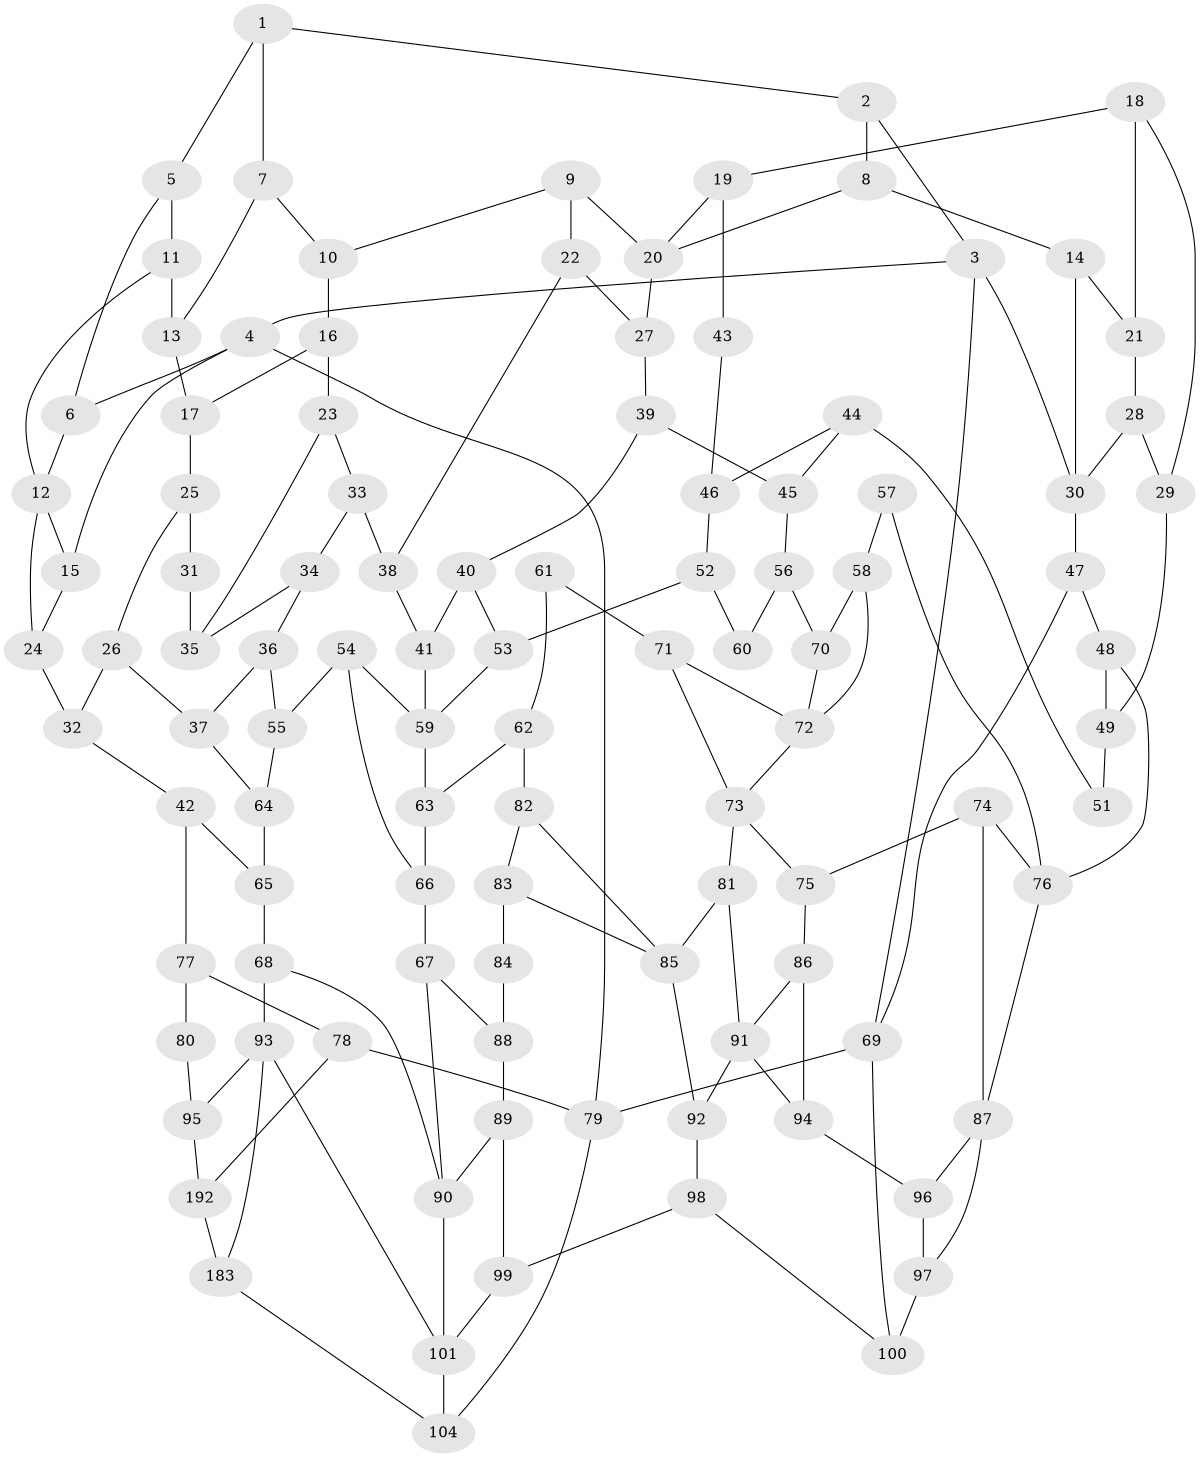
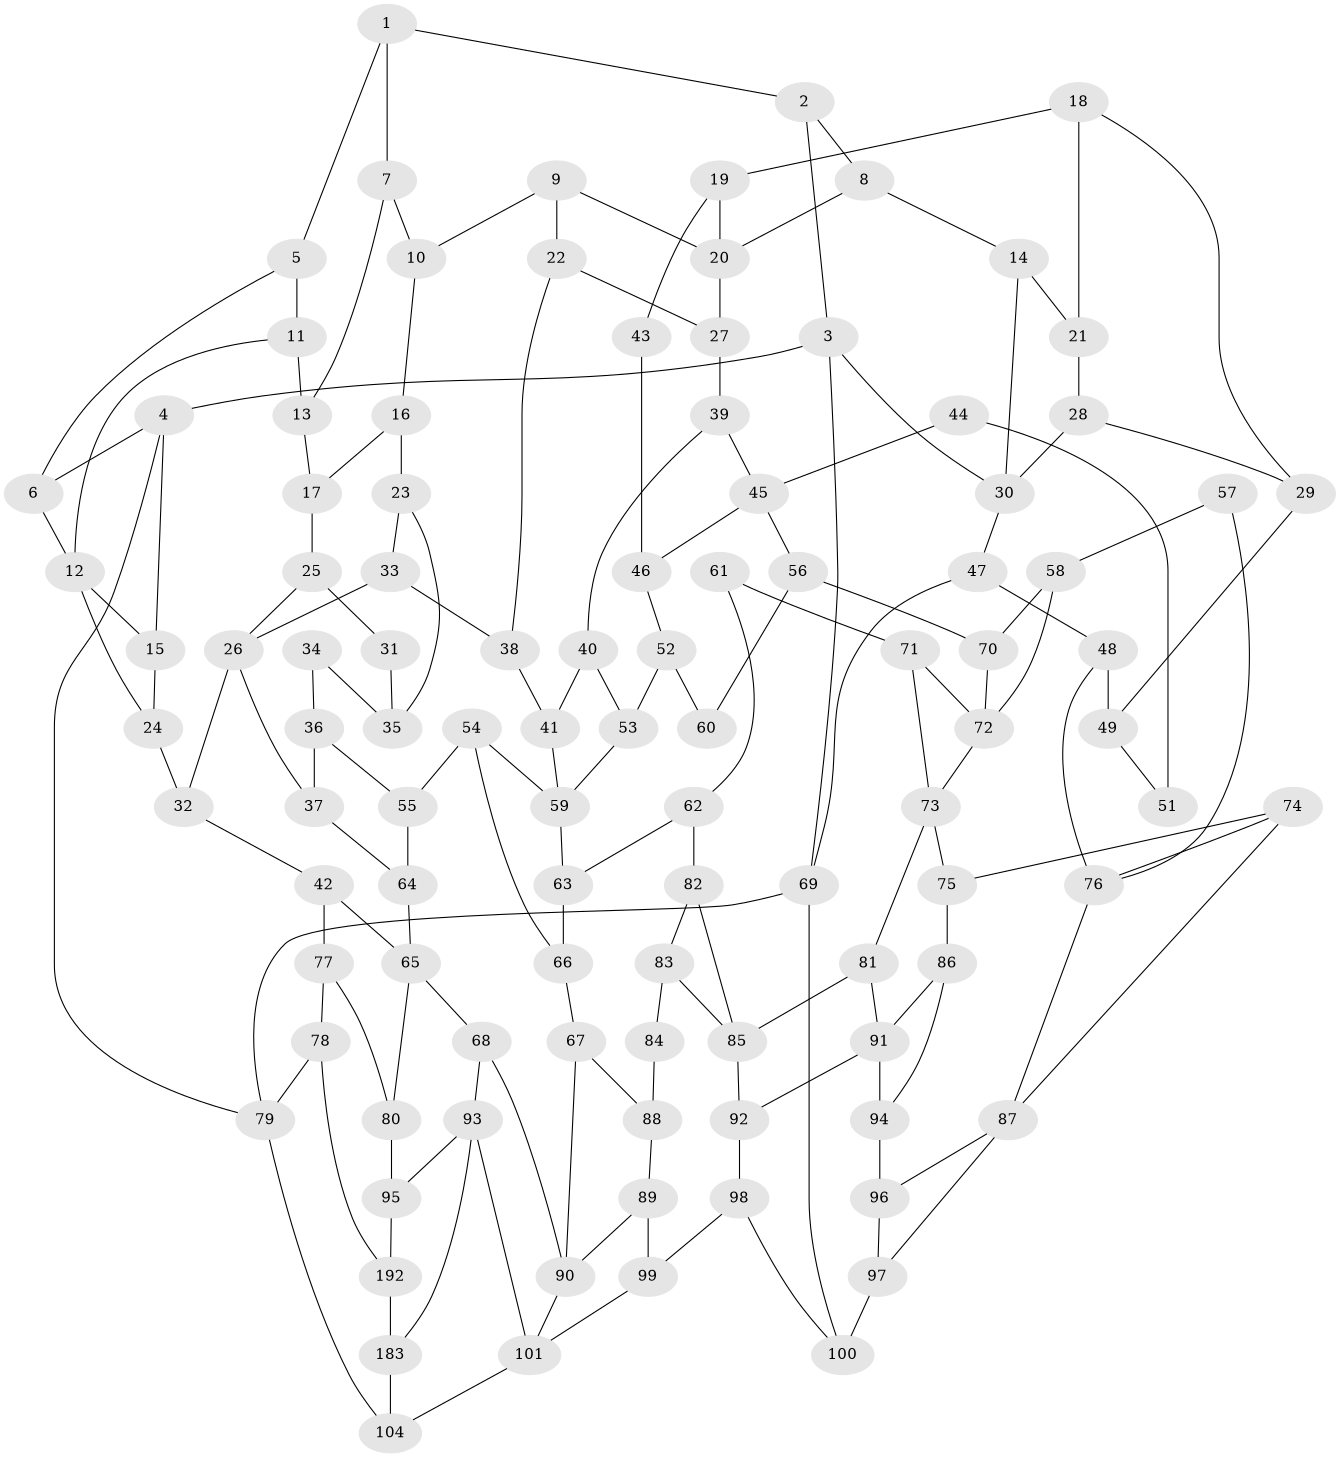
  graph {
    node [color=gray90 style=filled]
    edge [weight=1.0]
    1
    2
    5
    7
    3
    8
    6
    11
    10
    13
    4
    30
    69
    14
    20
    15
    79
    47
    100
    12
    24
    104
    16
    17
    21
    27
    9
    22
    38
    23
    32
    25
    28
    33
    35
    26
    31
    18
    19
    29
    43
    49
    46
    39
    41
    34
    42
    37
    64
    40
    45
    51
    48
    65
    77
    36
    55
    59
    53
    63
    68
    80
    78
    52
    44
    56
    60
    70
    76
    87
    57
    58
    54
    66
    67
    72
    73
    61
    62
    71
    82
    85
    83
    90
    93
    95
    88
    89
    101
    n90 [label=183]
    75
    81
    86
    91
    74
    96
    97
    94
    n99 [label=192]
    92
    84
    98
    99
    1 -- 2
    1 -- 5
    1 -- 7
    2 -- 3
    2 -- 8
    5 -- 6
    5 -- 11
    7 -- 10
    7 -- 13
    3 -- 4
    3 -- 30
    3 -- 69
    8 -- 14
    8 -- 20
    6 -- 12
    11 -- 13 [weight=2.0]
    11 -- 12
    10 -- 16
    13 -- 17
    4 -- 6
    4 -- 15
    4 -- 79
    30 -- 47
    69 -- 79
    69 -- 100
    14 -- 30
    14 -- 21 [weight=2.0]
    20 -- 27
    15 -- 24
    79 -- 104
    47 -- 69
    47 -- 48
    12 -- 15
    12 -- 24
    24 -- 32 [weight=2.0]
    16 -- 17
    16 -- 23
    17 -- 25
    21 -- 28
    27 -- 39
    9 -- 10
    9 -- 20
    9 -- 22
    22 -- 27
    22 -- 38
    38 -- 41
    23 -- 33
    23 -- 35
    32 -- 42
    25 -- 26
    25 -- 31
    28 -- 30
    28 -- 29
    33 -- 38 [weight=2.0]
-   33 -- 34
+   33 -- 26
    26 -- 32
    26 -- 37
    31 -- 35 [weight=2.0]
    18 -- 21
    18 -- 19
    18 -- 29
    19 -- 20
    19 -- 43
    29 -- 49
    43 -- 46
    49 -- 51
    46 -- 52
    39 -- 40
    39 -- 45
    41 -- 59
    34 -- 35
    34 -- 36
    42 -- 65
    42 -- 77
    37 -- 64
    64 -- 65
    40 -- 41
    40 -- 53
-   44 -- 46
+   45 -- 46
    45 -- 56
    48 -- 49
    48 -- 76
    65 -- 68
+   65 -- 80
    77 -- 80
    77 -- 78
    36 -- 37
    36 -- 55
    55 -- 64
    59 -- 63
    53 -- 59
    63 -- 66
    68 -- 90
    68 -- 93
    80 -- 95 [weight=2.0]
    78 -- 79
    78 -- n99
    52 -- 53
    52 -- 60 [weight=2.0]
    44 -- 45
    44 -- 51 [weight=2.0]
    56 -- 60
    56 -- 70 [weight=2.0]
    70 -- 72
    76 -- 87
    87 -- 96
    87 -- 97
    57 -- 76
    57 -- 58
    58 -- 70
    58 -- 72
    54 -- 55
    54 -- 59
    54 -- 66
    66 -- 67
    67 -- 90
    67 -- 88
    72 -- 73
    73 -- 75
    73 -- 81
    61 -- 62
    61 -- 71
    62 -- 63
    62 -- 82
    71 -- 72
    71 -- 73
    82 -- 85
    82 -- 83
    85 -- 92
    83 -- 85
    83 -- 84 [weight=2.0]
    90 -- 101
    93 -- 95
    93 -- 101
    93 -- n90
    95 -- n99
    88 -- 89
    89 -- 90
    89 -- 99
    101 -- 104
    n90 -- 104
    75 -- 86
    81 -- 85
    81 -- 91
    86 -- 91
    86 -- 94
    91 -- 94
    91 -- 92
    74 -- 76
    74 -- 87
    74 -- 75
    96 -- 97
    97 -- 100 [weight=2.0]
    94 -- 96 [weight=2.0]
    n99 -- n90 [weight=2.0]
    92 -- 98
    84 -- 88 [weight=2.0]
    98 -- 100
    98 -- 99
    99 -- 101
  }
